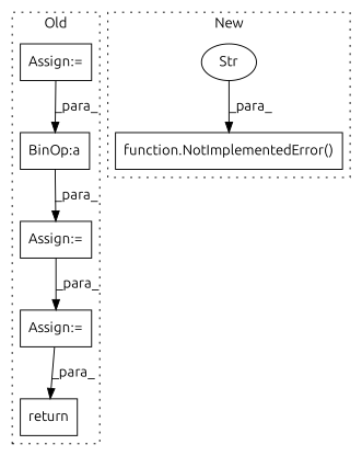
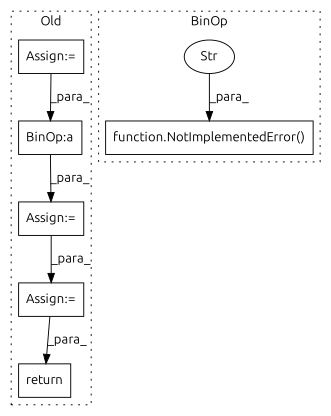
  digraph {
    fontname=Ubuntu
    node [a=68 fontname=Ubuntu l=3 shape=box]
    edge [fontname=Ubuntu]
    n1 [a=93 l=7 label=return s=11175]
    n2 [label="Assign:=" s=10803]
    n3 [label="Assign:=" s=11046]
    n4 [label="Assign:=" s=10741]
    n5 [a=82 label="BinOp:a" s=10807]
    n6 [a=75 l="20,1" label="function.NotImplementedError()" s="3000,3062"]
    n7 [a=66 l=42 label=Str s=3020 shape=ellipse]
    subgraph cluster_1 {
      label=Old
      style=dotted
      n1
      n2
      n3
      n4
      n5
    }
    subgraph cluster_2 {
-     label=New
+     label=BinOp
      style=dotted
      n6
      n7
    }
    n2 -> n3 [label=_para_]
    n3 -> n1 [label=_para_]
    n4 -> n5 [label=_para_]
    n5 -> n2 [label=_para_]
    n7 -> n6 [label=_para_]
  }
